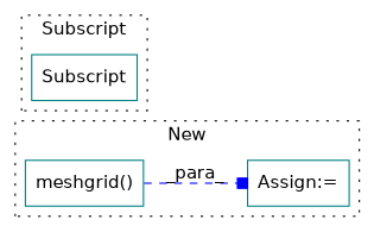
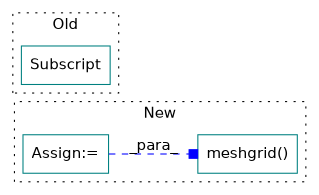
  digraph {
    rankdir=LR
    fontname="DejaVu Sans"
    node [shape=box color=teal fontname="DejaVu Sans"]
    n1 [a=75 l="15,9" label="meshgrid()" s="5269,5285"]
    n2 [a=68 l=3 label="Assign:=" s=5447]
    n3 [a=63 l="13,0" label=Subscript s="4843,0"]
    subgraph cluster_1 {
      label=New
      style=dotted
      n1
      n2
    }
    subgraph cluster_2 {
-     label=Subscript
+     label=Old
      style=dotted
      n3
    }
-   n1 -> n2 [label=_para_ color=blue style=dashed arrowhead=box fontname="DejaVu Sans"]
+   n2 -> n1 [label=_para_ color=blue style=dashed arrowhead=box fontname="DejaVu Sans"]
  }
